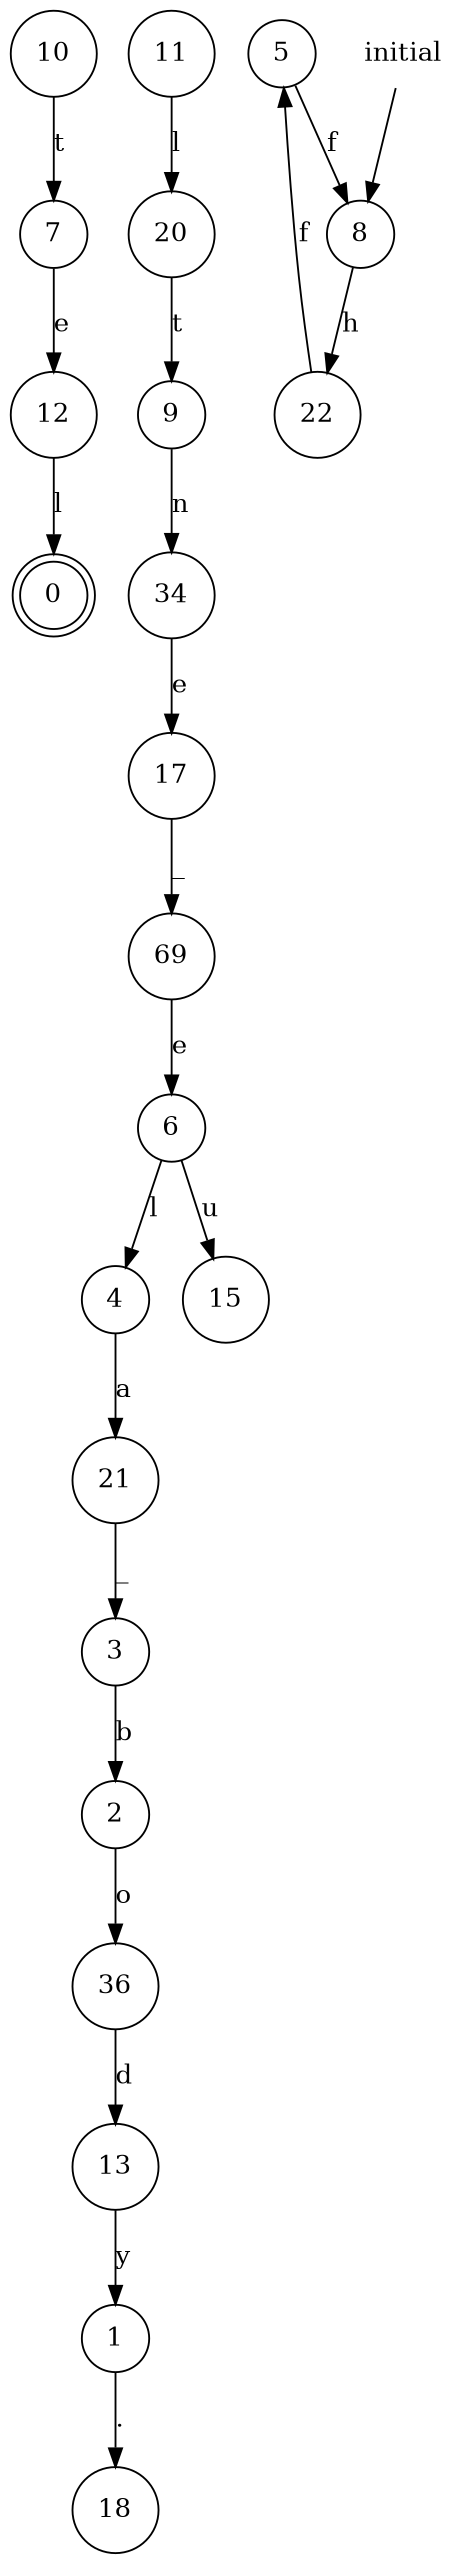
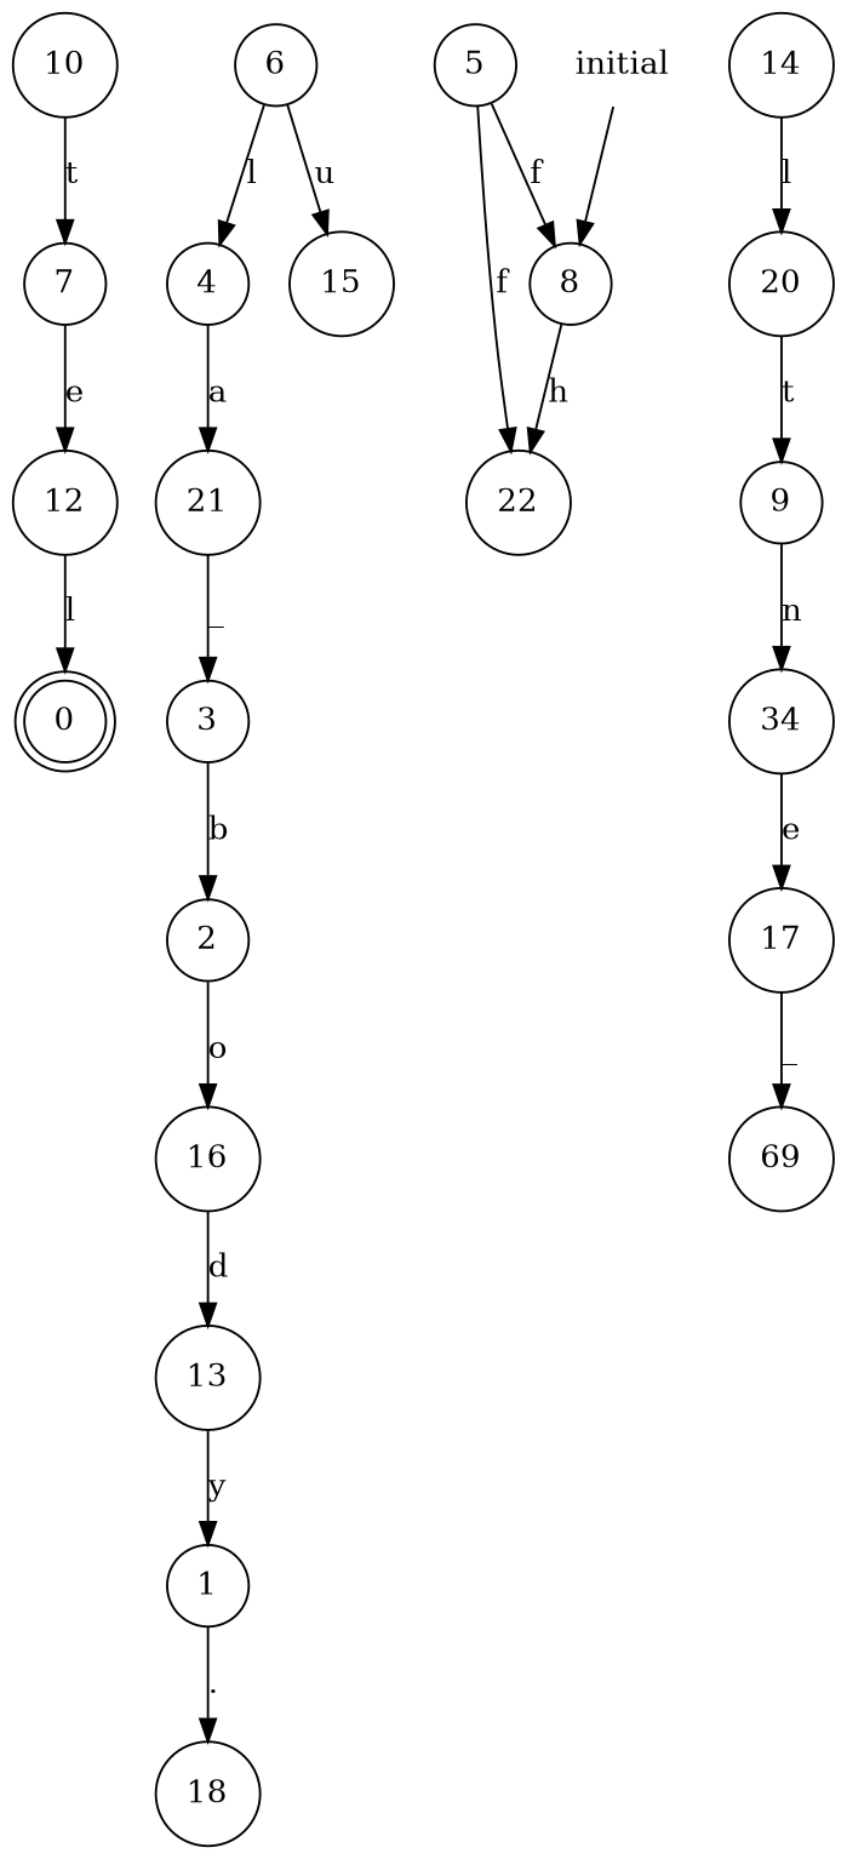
  digraph {
    rankdir=TB
    node [shape=circle]
    0 [shape=doublecircle]
    1
    18
    10
    7
    2
-   16 [label=36]
+   16
    13
    3
    4
    21
    5
    8
-   11
+   11 [label=14]
    20
    9
    6
    15
    12
    22
    initial [shape=plaintext]
    n22 [label=34]
    17
    n24 [label=69]
    1 -> 18 [label="."]
    10 -> 7 [label=t]
    7 -> 12 [label=e]
    2 -> 16 [label=o]
    16 -> 13 [label=d]
    13 -> 1 [label=y]
    3 -> 2 [label=b]
    4 -> 21 [label=a]
    21 -> 3 [label=_]
    5 -> 8 [label=f]
    8 -> 22 [label=h]
    11 -> 20 [label=l]
    20 -> 9 [label=t]
    9 -> n22 [label=n]
    6 -> 4 [label=l]
    6 -> 15 [label=u]
    12 -> 0 [label=l]
-   22 -> 5 [label=f]
+   5 -> 22 [label=f]
    initial -> 8
    n22 -> 17 [label=e]
    17 -> n24 [label=_]
-   n24 -> 6 [label=e]
  }
